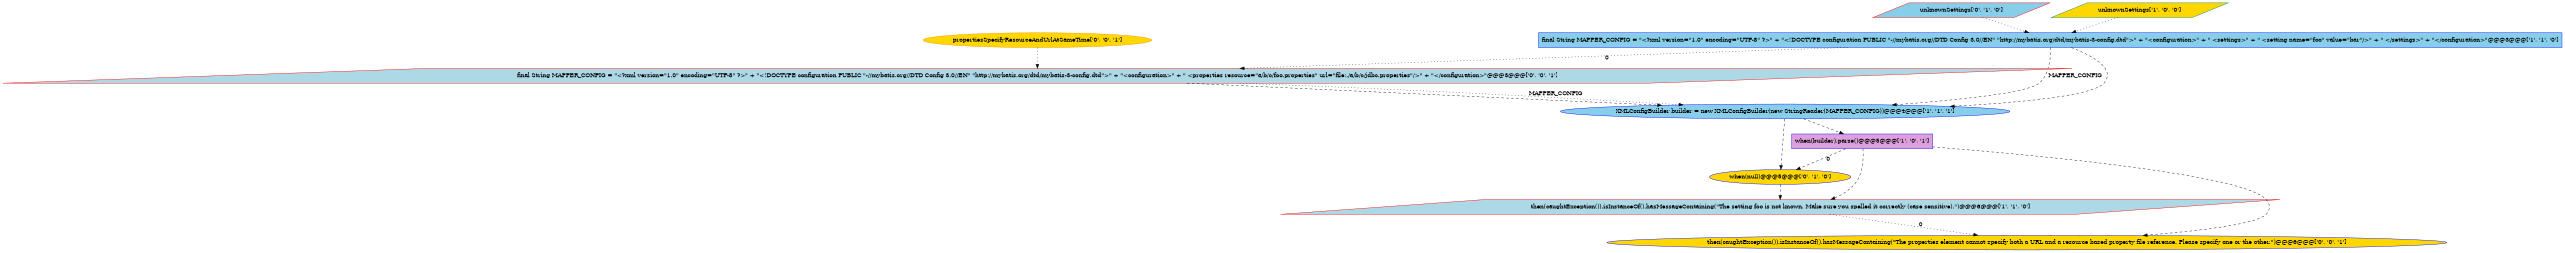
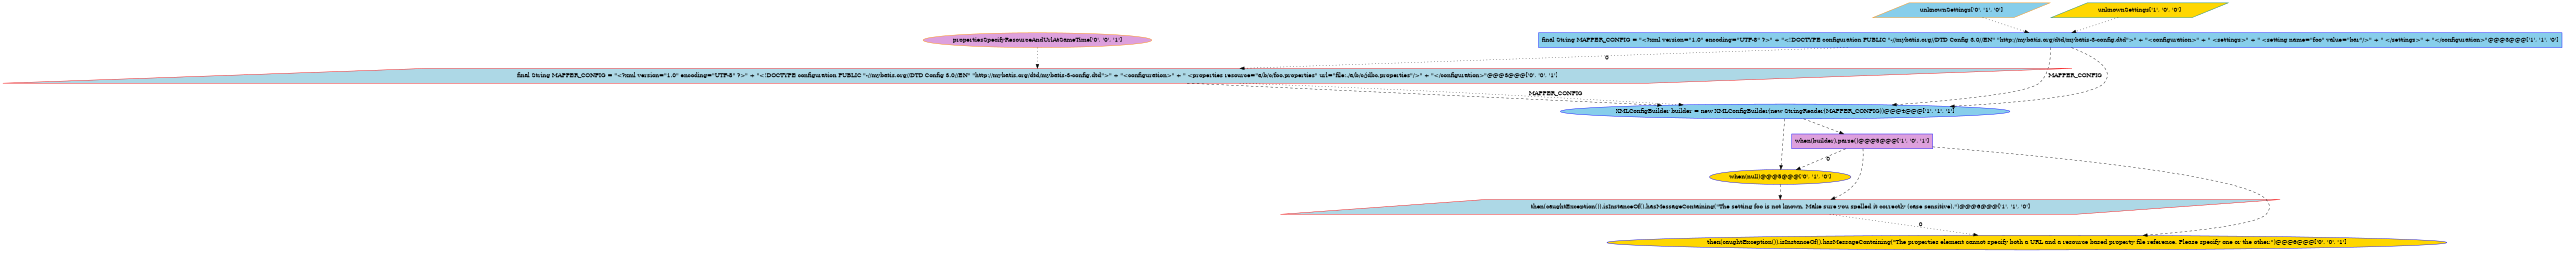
  digraph {
    node [color=blue fillcolor=skyblue shape=ellipse style=filled]
    edge [style=dashed]
    n1 [label="XMLConfigBuilder builder = new XMLConfigBuilder(new StringReader(MAPPER_CONFIG))@@@4@@@['1', '1', '1']"]
    n2 [fillcolor=gold label="when(null)@@@5@@@['0', '1', '0']"]
    n3 [fillcolor=plum label="when(builder).parse()@@@5@@@['1', '0', '1']" shape=box]
    n4 [color=red fillcolor=lightblue label="then(caughtException()).isInstanceOf().hasMessageContaining(\"The setting foo is not known. Make sure you spelled it correctly (case sensitive).\")@@@6@@@['1', '1', '0']" shape=parallelogram]
    n5 [fillcolor=gold label="then(caughtException()).isInstanceOf().hasMessageContaining(\"The properties element cannot specify both a URL and a resource based property file reference. Please specify one or the other.\")@@@6@@@['0', '0', '1']"]
-   n6 [color=red label="unknownSettings['0', '1', '0']" shape=parallelogram]
+   n6 [color=darkorange label="unknownSettings['0', '1', '0']" shape=parallelogram]
    n7 [label="final String MAPPER_CONFIG = \"<?xml version=\"1.0\" encoding=\"UTF-8\" ?>\" + \"<!DOCTYPE configuration PUBLIC \"-//mybatis.org//DTD Config 3.0//EN\" \"http://mybatis.org/dtd/mybatis-3-config.dtd\">\" + \"<configuration>\" + \" <settings>\" + \" <setting name=\"foo\" value=\"bar\"/>\" + \" </settings>\" + \"</configuration>\"@@@3@@@['1', '1', '0']" shape=box]
    n8 [color=red fillcolor=lightblue label="final String MAPPER_CONFIG = \"<?xml version=\"1.0\" encoding=\"UTF-8\" ?>\" + \"<!DOCTYPE configuration PUBLIC \"-//mybatis.org//DTD Config 3.0//EN\" \"http://mybatis.org/dtd/mybatis-3-config.dtd\">\" + \"<configuration>\" + \" <properties resource=\"a/b/c/foo.properties\" url=\"file:./a/b/c/jdbc.properties\"/>\" + \"</configuration>\"@@@3@@@['0', '0', '1']" shape=parallelogram]
-   n9 [color=darkorange fillcolor=gold label="propertiesSpecifyResourceAndUrlAtSameTime['0', '0', '1']"]
+   n9 [color=darkorange fillcolor=plum label="propertiesSpecifyResourceAndUrlAtSameTime['0', '0', '1']"]
    n10 [color=teal fillcolor=gold label="unknownSettings['1', '0', '0']" shape=parallelogram]
    n1 -> n2
    n1 -> n3
    n2 -> n4
    n3 -> n2 [label=0]
    n3 -> n4
    n3 -> n5
    n4 -> n5 [label=0 style=dotted]
    n6 -> n7 [style=dotted]
    n7 -> n1 [label=MAPPER_CONFIG]
    n7 -> n1
    n7 -> n8 [label=0 style=dotted]
    n8 -> n1
    n8 -> n1 [label=MAPPER_CONFIG style=dotted]
    n9 -> n8 [style=dotted]
    n10 -> n7 [style=dotted]
  }
